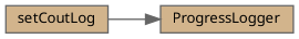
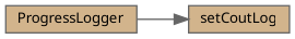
  digraph {
    rankdir=LR
    fontname="Noto Sans"
    node [fillcolor=tan fontname="Noto Sans" fontsize=10 shape=box style=filled]
    n1 [color=gray40 fontcolor=black height=0.2 label=ProgressLogger width=0.4]
    n2 [color=grey40 height=0.2 label=setCoutLog width=0.4]
-   n2 -> n1 [color=gray40 fontname="Noto Sans" fontsize=10 labelfontname=Helvetica labelfontsize=10 style=solid]
+   n1 -> n2 [color=gray40 fontname="Noto Sans" fontsize=10 labelfontname=Helvetica labelfontsize=10 style=solid]
  }
